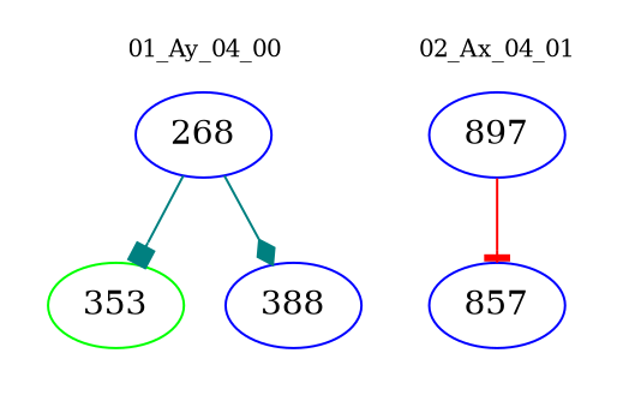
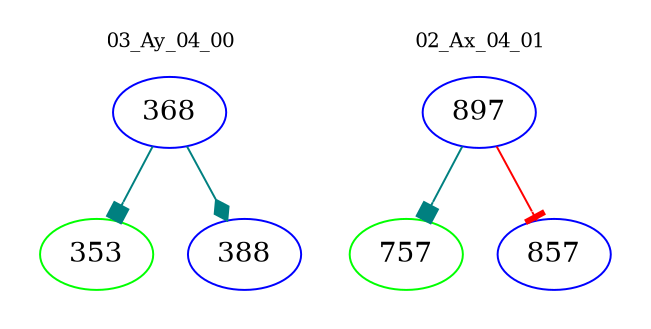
  digraph {
    node [color=blue]
    edge [arrowhead=box color=teal]
-   n1 [label=268]
+   n1 [label=368]
    n2 [color=green label=353]
    n3 [label=388]
    n4 [label=897]
+   n5 [color=green label=757]
    n6 [label=857]
    subgraph cluster_1 {
      color=white
      fontsize=10
-     label="01_Ay_04_00"
+     label="03_Ay_04_00"
      n1
      n2
      n3
    }
    subgraph cluster_2 {
      color=white
      fontsize=10
      label="02_Ax_04_01"
      n4
+     n5
      n6
    }
    n1 -> n2
    n1 -> n3 [arrowhead=diamond]
+   n4 -> n5
    n4 -> n6 [arrowhead=tee color=red]
  }
